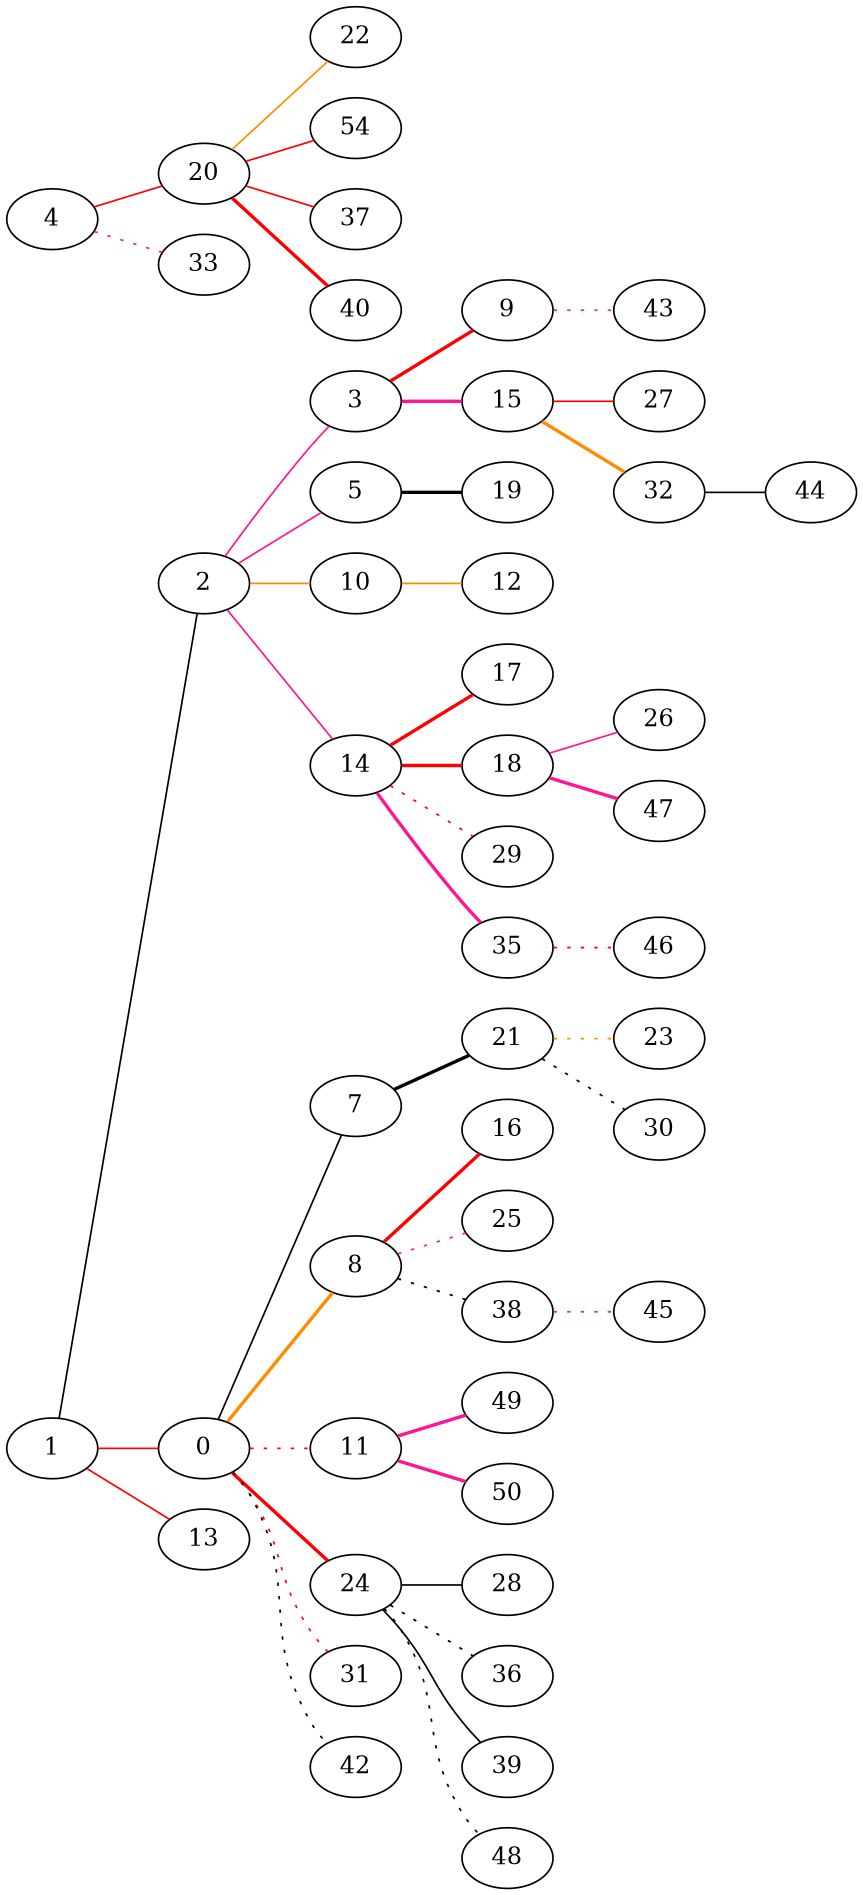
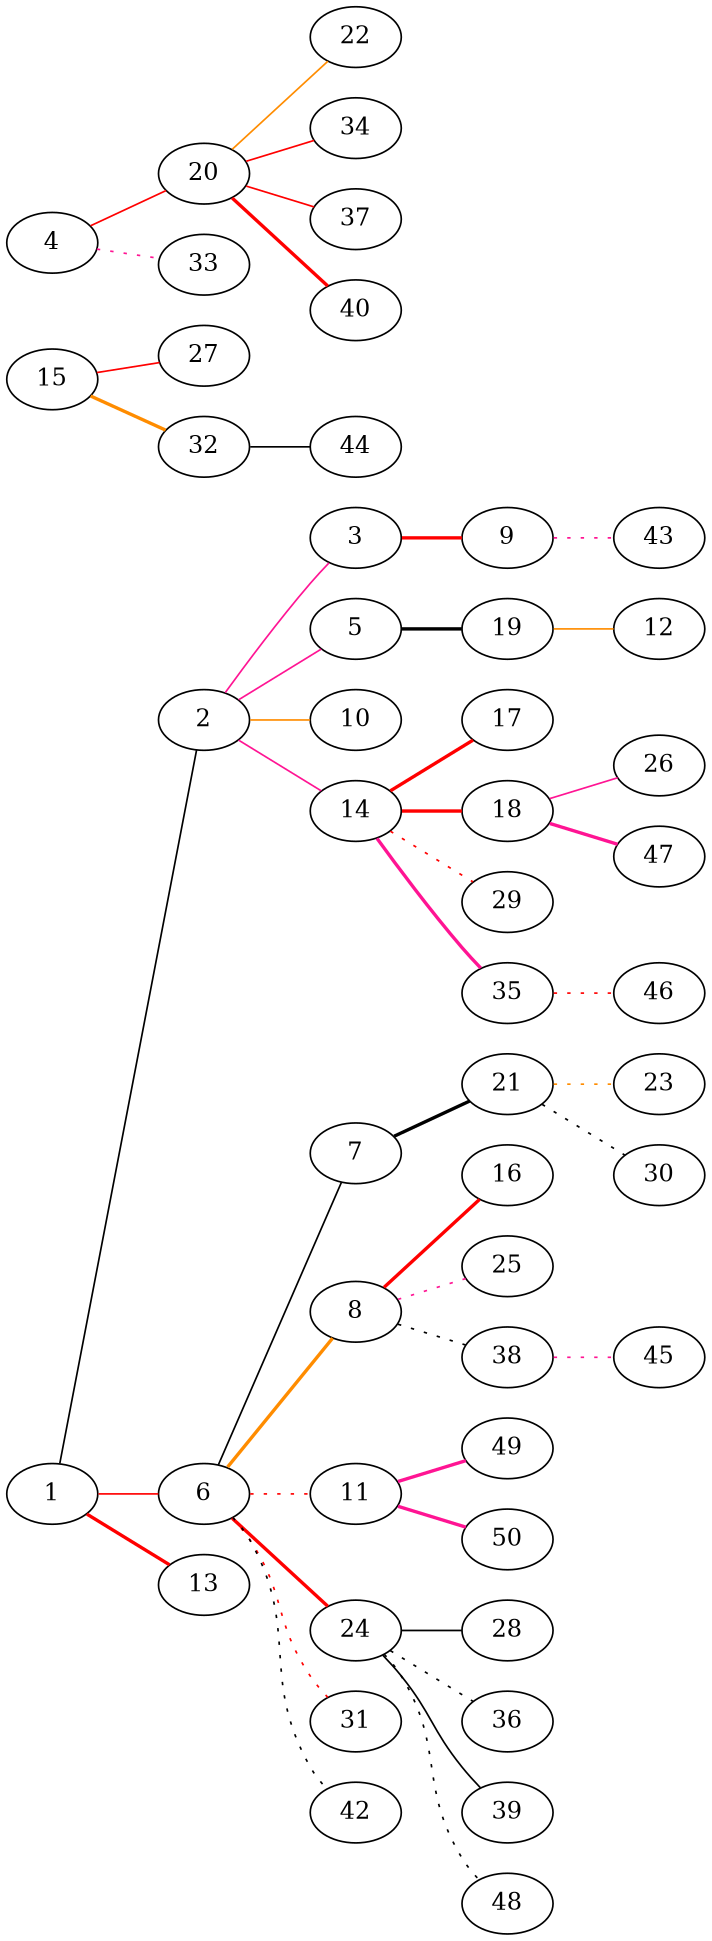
  graph {
    rankdir=LR
    edge [color=red style=solid]
    1
    2
-   6 [label=0]
+   6
    13
    3
    5
    10
    14
    7
    8
    11
    24
    31
    42
    9
    15
    19
    12
    17
    18
    29
    35
    21
    16
    25
    38
    49
    50
    28
    36
    39
    48
    4
    20
    33
    43
    27
    32
    26
    47
    46
    22
-   34 [label=54]
+   34
    37
    40
    44
    23
    30
    45
    1 -- 2 [color=black]
    1 -- 6
-   1 -- 13
+   1 -- 13 [style=bold]
    2 -- 3 [color=deeppink]
    2 -- 5 [color=deeppink]
    2 -- 10 [color=darkorange]
    2 -- 14 [color=deeppink]
    6 -- 7 [color=black]
    6 -- 8 [color=darkorange style=bold]
    6 -- 11 [style=dotted]
    6 -- 24 [style=bold]
    6 -- 31 [style=dotted]
    6 -- 42 [color=black style=dotted]
    3 -- 9 [style=bold]
-   3 -- 15 [color=deeppink style=bold]
    5 -- 19 [color=black style=bold]
-   10 -- 12 [color=darkorange]
+   19 -- 12 [color=darkorange]
    14 -- 17 [style=bold]
    14 -- 18 [style=bold]
    14 -- 29 [style=dotted]
    14 -- 35 [color=deeppink style=bold]
    7 -- 21 [color=black style=bold]
    8 -- 16 [style=bold]
    8 -- 25 [color=deeppink style=dotted]
    8 -- 38 [color=black style=dotted]
    11 -- 49 [color=deeppink style=bold]
    11 -- 50 [color=deeppink style=bold]
    24 -- 28 [color=black]
    24 -- 36 [color=black style=dotted]
    24 -- 39 [color=black]
    24 -- 48 [color=black style=dotted]
    9 -- 43 [color=deeppink style=dotted]
    15 -- 27
    15 -- 32 [color=darkorange style=bold]
    18 -- 26 [color=deeppink]
    18 -- 47 [color=deeppink style=bold]
    35 -- 46 [style=dotted]
    21 -- 23 [color=darkorange style=dotted]
    21 -- 30 [color=black style=dotted]
    38 -- 45 [color=deeppink style=dotted]
    4 -- 20
    4 -- 33 [color=deeppink style=dotted]
    20 -- 22 [color=darkorange]
    20 -- 34
    20 -- 37
    20 -- 40 [style=bold]
    32 -- 44 [color=black]
  }
